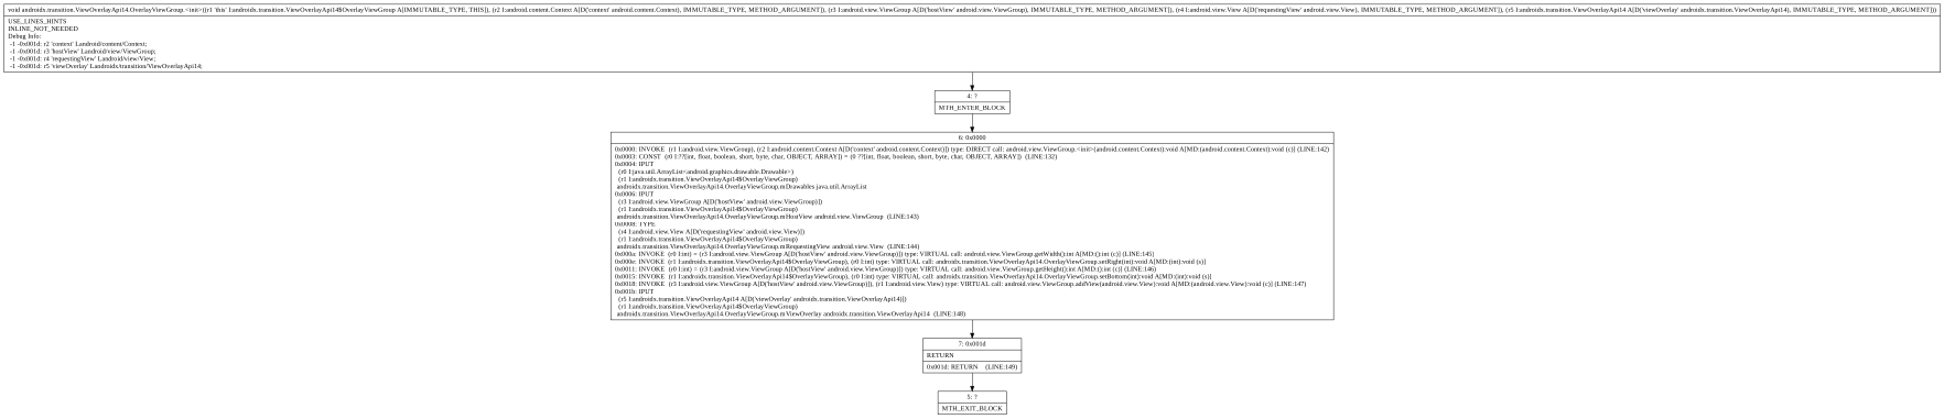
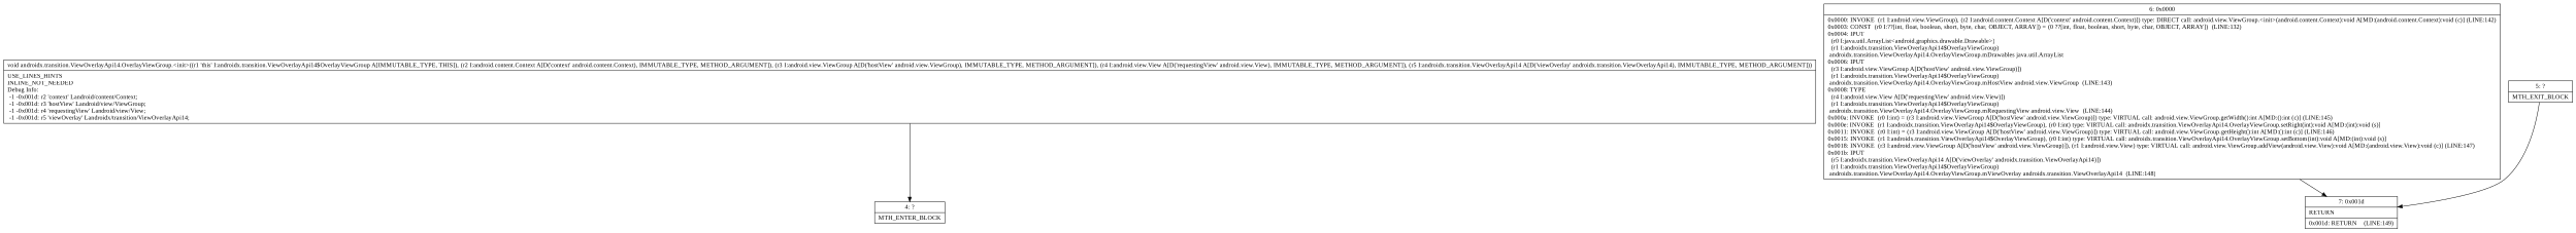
  digraph {
    fontname="Liberation Serif"
    node [fontname="Liberation Serif" shape=record]
    edge [fontname="Liberation Serif"]
    n1 [label="{4\:\ ?|MTH_ENTER_BLOCK\l}"]
    n2 [label="{6\:\ 0x0000|0x0000: INVOKE  (r1 I:android.view.ViewGroup), (r2 I:android.content.Context A[D('context' android.content.Context)]) type: DIRECT call: android.view.ViewGroup.\<init\>(android.content.Context):void A[MD:(android.content.Context):void (c)] (LINE:142)\l0x0003: CONST  (r0 I:??[int, float, boolean, short, byte, char, OBJECT, ARRAY]) = (0 ??[int, float, boolean, short, byte, char, OBJECT, ARRAY])  (LINE:132)\l0x0004: IPUT  \l  (r0 I:java.util.ArrayList\<android.graphics.drawable.Drawable\>)\l  (r1 I:androidx.transition.ViewOverlayApi14$OverlayViewGroup)\l androidx.transition.ViewOverlayApi14.OverlayViewGroup.mDrawables java.util.ArrayList \l0x0006: IPUT  \l  (r3 I:android.view.ViewGroup A[D('hostView' android.view.ViewGroup)])\l  (r1 I:androidx.transition.ViewOverlayApi14$OverlayViewGroup)\l androidx.transition.ViewOverlayApi14.OverlayViewGroup.mHostView android.view.ViewGroup  (LINE:143)\l0x0008: TYPE  \l  (r4 I:android.view.View A[D('requestingView' android.view.View)])\l  (r1 I:androidx.transition.ViewOverlayApi14$OverlayViewGroup)\l androidx.transition.ViewOverlayApi14.OverlayViewGroup.mRequestingView android.view.View  (LINE:144)\l0x000a: INVOKE  (r0 I:int) = (r3 I:android.view.ViewGroup A[D('hostView' android.view.ViewGroup)]) type: VIRTUAL call: android.view.ViewGroup.getWidth():int A[MD:():int (c)] (LINE:145)\l0x000e: INVOKE  (r1 I:androidx.transition.ViewOverlayApi14$OverlayViewGroup), (r0 I:int) type: VIRTUAL call: androidx.transition.ViewOverlayApi14.OverlayViewGroup.setRight(int):void A[MD:(int):void (s)]\l0x0011: INVOKE  (r0 I:int) = (r3 I:android.view.ViewGroup A[D('hostView' android.view.ViewGroup)]) type: VIRTUAL call: android.view.ViewGroup.getHeight():int A[MD:():int (c)] (LINE:146)\l0x0015: INVOKE  (r1 I:androidx.transition.ViewOverlayApi14$OverlayViewGroup), (r0 I:int) type: VIRTUAL call: androidx.transition.ViewOverlayApi14.OverlayViewGroup.setBottom(int):void A[MD:(int):void (s)]\l0x0018: INVOKE  (r3 I:android.view.ViewGroup A[D('hostView' android.view.ViewGroup)]), (r1 I:android.view.View) type: VIRTUAL call: android.view.ViewGroup.addView(android.view.View):void A[MD:(android.view.View):void (c)] (LINE:147)\l0x001b: IPUT  \l  (r5 I:androidx.transition.ViewOverlayApi14 A[D('viewOverlay' androidx.transition.ViewOverlayApi14)])\l  (r1 I:androidx.transition.ViewOverlayApi14$OverlayViewGroup)\l androidx.transition.ViewOverlayApi14.OverlayViewGroup.mViewOverlay androidx.transition.ViewOverlayApi14  (LINE:148)\l}"]
    n3 [label="{7\:\ 0x001d|RETURN\l|0x001d: RETURN    (LINE:149)\l}"]
    n4 [label="{5\:\ ?|MTH_EXIT_BLOCK\l}"]
    n5 [label="{void androidx.transition.ViewOverlayApi14.OverlayViewGroup.\<init\>((r1 'this' I:androidx.transition.ViewOverlayApi14$OverlayViewGroup A[IMMUTABLE_TYPE, THIS]), (r2 I:android.content.Context A[D('context' android.content.Context), IMMUTABLE_TYPE, METHOD_ARGUMENT]), (r3 I:android.view.ViewGroup A[D('hostView' android.view.ViewGroup), IMMUTABLE_TYPE, METHOD_ARGUMENT]), (r4 I:android.view.View A[D('requestingView' android.view.View), IMMUTABLE_TYPE, METHOD_ARGUMENT]), (r5 I:androidx.transition.ViewOverlayApi14 A[D('viewOverlay' androidx.transition.ViewOverlayApi14), IMMUTABLE_TYPE, METHOD_ARGUMENT]))  | USE_LINES_HINTS\lINLINE_NOT_NEEDED\lDebug Info:\l  \-1 \-0x001d: r2 'context' Landroid\/content\/Context;\l  \-1 \-0x001d: r3 'hostView' Landroid\/view\/ViewGroup;\l  \-1 \-0x001d: r4 'requestingView' Landroid\/view\/View;\l  \-1 \-0x001d: r5 'viewOverlay' Landroidx\/transition\/ViewOverlayApi14;\l}"]
-   n1 -> n2
    n2 -> n3
-   n3 -> n4
+   n4 -> n3
    n5 -> n1
  }
